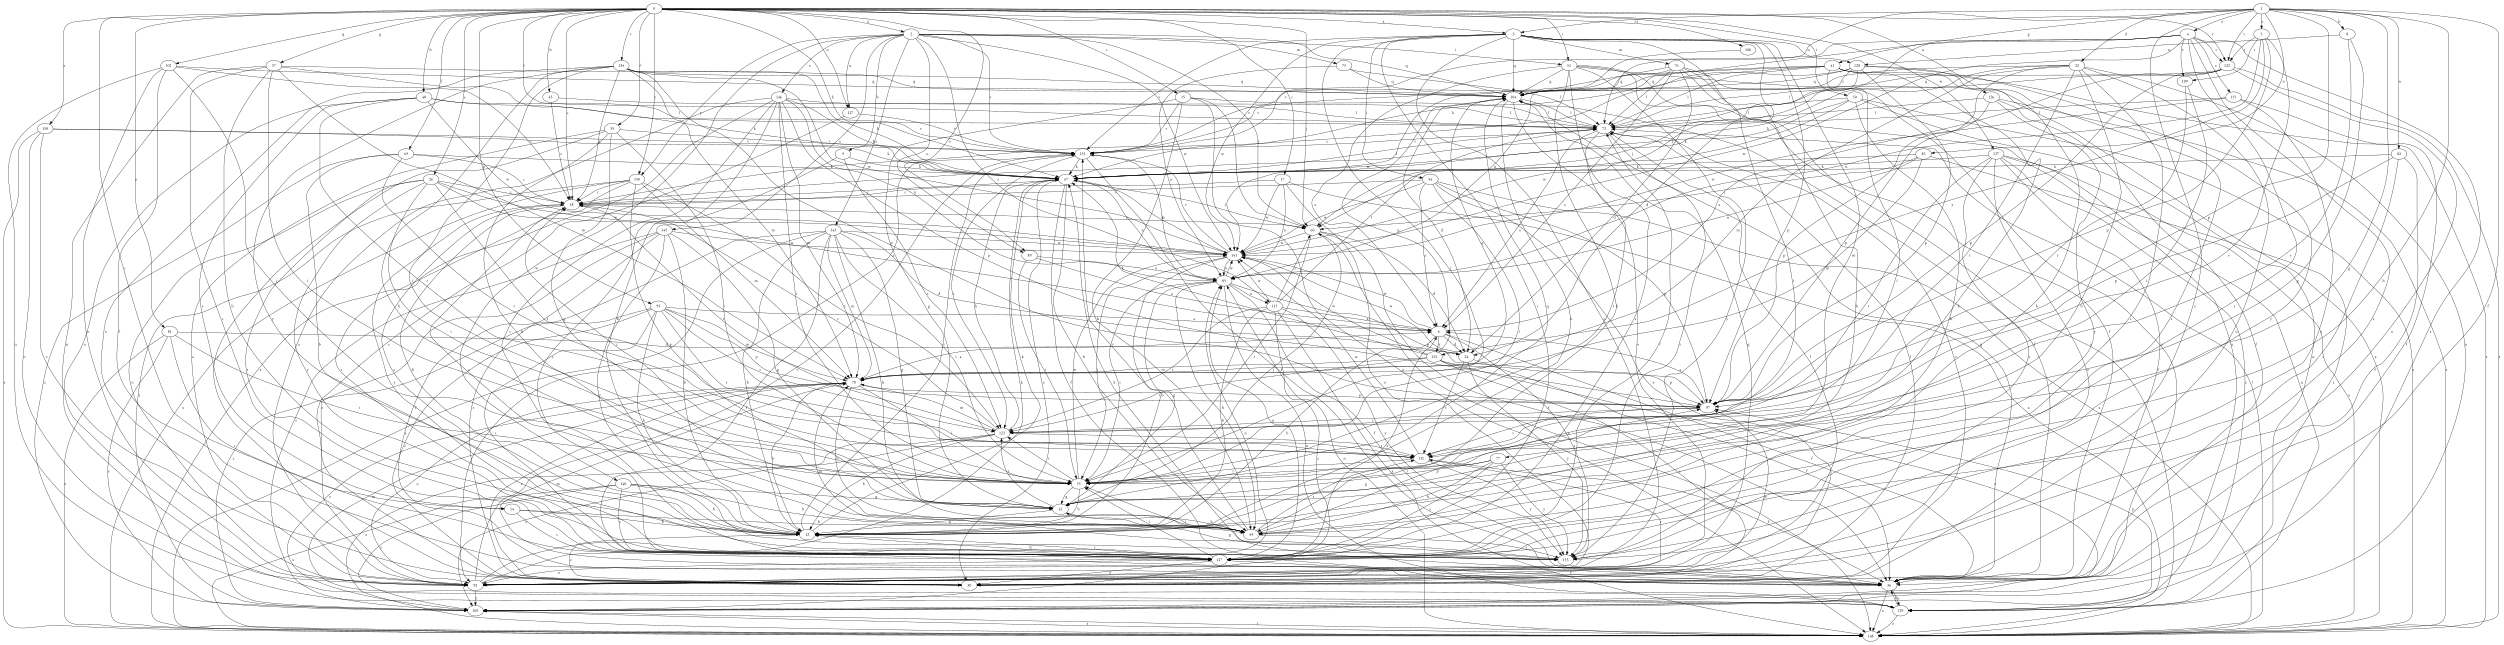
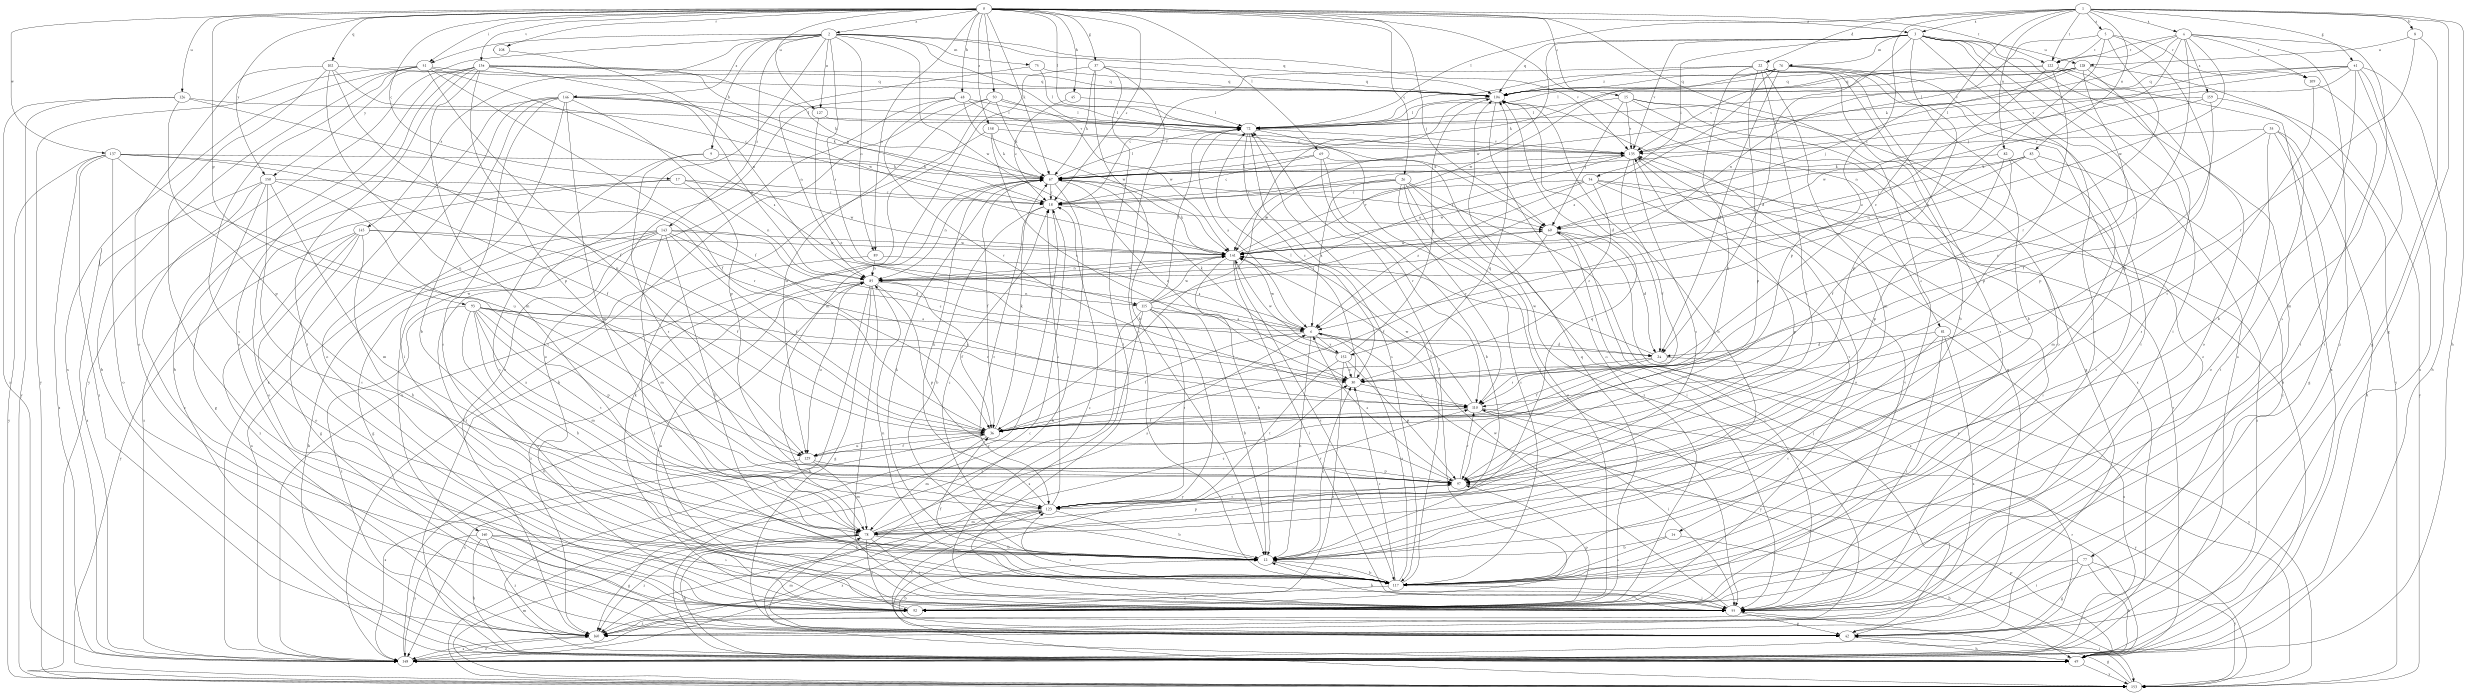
  strict digraph {
    fontname="EB Garamond"
    node [fontname="EB Garamond"]
    edge [fontname="EB Garamond"]
    0
    2
    3
    14
    15
    17
    18
    26
    35
    37
    45
    48
    50
    51
    60
    67
    69
    72
    81
    89
    93
    102
    108
    122
    126
    127
    134
    137
    150
    158
    9
    75
    104
    115
    135
    140
    141
    143
    145
    146
    97
    24
    54
    55
    76
    77
    92
    117
    128
    148
    49
    12
    42
    85
    153
    123
    110
    6
    30
    78
    129
    160
    36
    1
    4
    5
    8
    22
    41
    82
    83
    109
    159
    152
    0 -> 2 [label=a]
    0 -> 3 [label=a]
    0 -> 14 [label=c]
    0 -> 15 [label=c]
    0 -> 17 [label=c]
    0 -> 18 [label=c]
    0 -> 26 [label=e]
-   0 -> 35 [label=f]
    0 -> 37 [label=g]
    0 -> 45 [label=h]
    0 -> 48 [label=h]
    0 -> 50 [label=i]
    0 -> 51 [label=i]
    0 -> 60 [label=j]
    0 -> 67 [label=k]
    0 -> 69 [label=l]
    0 -> 72 [label=l]
    0 -> 81 [label=n]
    0 -> 89 [label=o]
    0 -> 93 [label=p]
    0 -> 102 [label=q]
    0 -> 108 [label=r]
    0 -> 122 [label=t]
    0 -> 126 [label=u]
    0 -> 127 [label=u]
    0 -> 134 [label=v]
    0 -> 137 [label=w]
    0 -> 150 [label=y]
    0 -> 158 [label=z]
    2 -> 51 [label=i]
    2 -> 60 [label=j]
    2 -> 89 [label=o]
    2 -> 127 [label=u]
    2 -> 150 [label=y]
    2 -> 9 [label=b]
    2 -> 75 [label=m]
    2 -> 104 [label=q]
    2 -> 115 [label=s]
    2 -> 135 [label=v]
    2 -> 140 [label=w]
    2 -> 141 [label=w]
    2 -> 143 [label=x]
    2 -> 145 [label=x]
    2 -> 146 [label=x]
    3 -> 104 [label=q]
    3 -> 135 [label=v]
    3 -> 141 [label=w]
    3 -> 97 [label=p]
    3 -> 24 [label=d]
    3 -> 54 [label=i]
    3 -> 55 [label=i]
    3 -> 76 [label=m]
    3 -> 77 [label=m]
    3 -> 92 [label=o]
    3 -> 117 [label=s]
    3 -> 128 [label=u]
    3 -> 148 [label=x]
    14 -> 117 [label=s]
    14 -> 49 [label=h]
    14 -> 12 [label=b]
    15 -> 60 [label=j]
    15 -> 72 [label=l]
    15 -> 135 [label=v]
    15 -> 148 [label=x]
    15 -> 49 [label=h]
    15 -> 42 [label=g]
    17 -> 18 [label=c]
    17 -> 141 [label=w]
    17 -> 92 [label=o]
    17 -> 148 [label=x]
    17 -> 85 [label=n]
    18 -> 60 [label=j]
    18 -> 12 [label=b]
    18 -> 153 [label=y]
    18 -> 123 [label=t]
    26 -> 18 [label=c]
    26 -> 141 [label=w]
    26 -> 55 [label=i]
    26 -> 92 [label=o]
    26 -> 117 [label=s]
    26 -> 153 [label=y]
    26 -> 110 [label=r]
    26 -> 6 [label=a]
    35 -> 135 [label=v]
    35 -> 55 [label=i]
    35 -> 92 [label=o]
    35 -> 49 [label=h]
    35 -> 42 [label=g]
    35 -> 30 [label=e]
    37 -> 67 [label=k]
    37 -> 104 [label=q]
    37 -> 55 [label=i]
    37 -> 117 [label=s]
    37 -> 12 [label=b]
    37 -> 78 [label=m]
-   37 -> 129 [label=u]
    45 -> 18 [label=c]
    45 -> 72 [label=l]
    48 -> 72 [label=l]
    48 -> 135 [label=v]
    48 -> 141 [label=w]
    48 -> 92 [label=o]
    48 -> 110 [label=r]
-   48 -> 14 [label=z]
+   48 -> 160 [label=z]
    50 -> 67 [label=k]
    50 -> 72 [label=l]
    50 -> 141 [label=w]
    50 -> 148 [label=x]
    50 -> 49 [label=h]
    50 -> 129 [label=u]
    51 -> 104 [label=q]
    51 -> 117 [label=s]
    51 -> 148 [label=x]
    51 -> 49 [label=h]
    51 -> 153 [label=y]
    51 -> 6 [label=a]
    51 -> 129 [label=u]
    51 -> 36 [label=f]
    60 -> 141 [label=w]
    60 -> 24 [label=d]
    60 -> 55 [label=i]
    60 -> 148 [label=x]
    60 -> 36 [label=f]
    67 -> 18 [label=c]
    67 -> 60 [label=j]
    67 -> 72 [label=l]
    67 -> 49 [label=h]
    67 -> 85 [label=n]
    67 -> 30 [label=e]
    67 -> 36 [label=f]
    69 -> 18 [label=c]
    69 -> 67 [label=k]
    69 -> 12 [label=b]
    69 -> 110 [label=r]
    69 -> 160 [label=z]
    72 -> 135 [label=v]
    72 -> 55 [label=i]
    72 -> 117 [label=s]
    72 -> 6 [label=a]
    72 -> 30 [label=e]
    81 -> 24 [label=d]
    81 -> 55 [label=i]
    81 -> 117 [label=s]
    81 -> 148 [label=x]
    81 -> 160 [label=z]
    89 -> 55 [label=i]
    89 -> 85 [label=n]
    89 -> 6 [label=a]
    93 -> 97 [label=p]
    93 -> 117 [label=s]
    93 -> 12 [label=b]
    93 -> 123 [label=t]
    93 -> 110 [label=r]
    93 -> 6 [label=a]
    93 -> 30 [label=e]
    93 -> 78 [label=m]
    93 -> 160 [label=z]
    102 -> 18 [label=c]
    102 -> 104 [label=q]
    102 -> 55 [label=i]
    102 -> 92 [label=o]
    102 -> 129 [label=u]
    102 -> 36 [label=f]
    108 -> 85 [label=n]
    122 -> 67 [label=k]
    122 -> 104 [label=q]
    122 -> 97 [label=p]
    122 -> 92 [label=o]
    122 -> 148 [label=x]
    122 -> 6 [label=a]
    126 -> 72 [label=l]
    126 -> 97 [label=p]
    126 -> 148 [label=x]
    126 -> 153 [label=y]
    126 -> 36 [label=f]
    127 -> 135 [label=v]
    127 -> 30 [label=e]
    134 -> 18 [label=g]
    134 -> 67 [label=k]
    134 -> 104 [label=q]
    134 -> 141 [label=w]
    134 -> 97 [label=p]
    134 -> 55 [label=i]
    134 -> 92 [label=o]
    134 -> 49 [label=h]
    134 -> 153 [label=y]
    134 -> 78 [label=m]
    137 -> 67 [label=k]
    137 -> 92 [label=o]
    137 -> 148 [label=x]
    137 -> 153 [label=y]
    137 -> 110 [label=r]
    137 -> 129 [label=u]
    137 -> 160 [label=z]
    137 -> 36 [label=f]
    150 -> 18 [label=c]
    150 -> 117 [label=s]
    150 -> 148 [label=x]
    150 -> 42 [label=g]
    150 -> 123 [label=t]
    150 -> 78 [label=m]
    150 -> 160 [label=z]
    158 -> 67 [label=k]
    158 -> 135 [label=v]
-   158 -> 92 [label=o]
    158 -> 148 [label=x]
    158 -> 30 [label=e]
    9 -> 67 [label=k]
    9 -> 117 [label=s]
    9 -> 123 [label=t]
    75 -> 72 [label=l]
    75 -> 104 [label=q]
    75 -> 85 [label=n]
    104 -> 72 [label=l]
    104 -> 24 [label=d]
    104 -> 92 [label=o]
    104 -> 12 [label=b]
    104 -> 36 [label=f]
    115 -> 60 [label=j]
    115 -> 72 [label=l]
    115 -> 141 [label=w]
    115 -> 148 [label=x]
    115 -> 12 [label=b]
    115 -> 153 [label=y]
    115 -> 123 [label=t]
    115 -> 6 [label=a]
    115 -> 160 [label=z]
    135 -> 67 [label=k]
    135 -> 92 [label=o]
    135 -> 85 [label=n]
    135 -> 123 [label=t]
    135 -> 36 [label=f]
    140 -> 117 [label=s]
    140 -> 148 [label=x]
    140 -> 49 [label=h]
    140 -> 12 [label=b]
    140 -> 42 [label=g]
    140 -> 160 [label=z]
    141 -> 67 [label=k]
    141 -> 135 [label=v]
    141 -> 55 [label=i]
+   141 -> 117 [label=s]
    141 -> 12 [label=b]
    141 -> 85 [label=n]
    143 -> 141 [label=w]
    143 -> 24 [label=d]
    143 -> 55 [label=i]
    143 -> 148 [label=x]
    143 -> 49 [label=h]
    143 -> 12 [label=b]
    143 -> 42 [label=g]
    143 -> 30 [label=e]
    143 -> 78 [label=m]
    143 -> 36 [label=f]
    145 -> 141 [label=w]
    145 -> 92 [label=o]
    145 -> 12 [label=b]
    145 -> 42 [label=g]
    145 -> 153 [label=y]
    145 -> 160 [label=z]
    145 -> 36 [label=f]
    146 -> 67 [label=k]
    146 -> 72 [label=l]
    146 -> 97 [label=p]
    146 -> 55 [label=i]
    146 -> 92 [label=o]
    146 -> 117 [label=s]
    146 -> 148 [label=x]
    146 -> 12 [label=b]
    146 -> 85 [label=n]
    146 -> 78 [label=m]
    97 -> 123 [label=t]
    97 -> 110 [label=r]
    97 -> 6 [label=a]
    24 -> 141 [label=w]
    24 -> 153 [label=y]
    24 -> 110 [label=r]
    24 -> 36 [label=f]
    54 -> 18 [label=c]
    54 -> 141 [label=w]
    54 -> 97 [label=p]
    54 -> 55 [label=i]
    54 -> 148 [label=x]
    54 -> 6 [label=a]
    54 -> 30 [label=e]
    55 -> 18 [label=c]
    55 -> 141 [label=w]
    55 -> 12 [label=b]
    55 -> 42 [label=g]
    55 -> 123 [label=t]
    76 -> 72 [label=l]
    76 -> 104 [label=q]
    76 -> 141 [label=w]
    76 -> 24 [label=d]
    76 -> 55 [label=i]
    76 -> 12 [label=b]
    76 -> 6 [label=a]
    76 -> 160 [label=z]
    77 -> 55 [label=i]
    77 -> 117 [label=s]
    77 -> 49 [label=h]
    77 -> 42 [label=g]
    77 -> 153 [label=y]
    92 -> 67 [label=k]
    92 -> 72 [label=l]
    92 -> 104 [label=q]
    92 -> 135 [label=v]
    92 -> 97 [label=p]
    92 -> 85 [label=n]
    92 -> 160 [label=z]
    117 -> 72 [label=l]
    117 -> 55 [label=i]
    117 -> 92 [label=o]
    117 -> 12 [label=b]
    117 -> 85 [label=n]
    117 -> 6 [label=a]
    117 -> 30 [label=e]
    117 -> 36 [label=f]
    128 -> 60 [label=j]
    128 -> 72 [label=l]
    128 -> 104 [label=q]
    128 -> 135 [label=v]
    128 -> 97 [label=p]
    128 -> 117 [label=s]
    128 -> 153 [label=y]
-   148 -> 72 [label=l]
    148 -> 85 [label=n]
    148 -> 160 [label=z]
    49 -> 18 [label=c]
    49 -> 135 [label=v]
    49 -> 97 [label=p]
    49 -> 153 [label=y]
    49 -> 110 [label=r]
    12 -> 18 [label=c]
    12 -> 67 [label=k]
    12 -> 135 [label=v]
    12 -> 117 [label=s]
    12 -> 30 [label=e]
    42 -> 60 [label=j]
    42 -> 104 [label=q]
    42 -> 49 [label=h]
    42 -> 12 [label=b]
    42 -> 123 [label=t]
-   152 -> 78 [label=m]
+   42 -> 78 [label=m]
    85 -> 115 [label=n]
    85 -> 141 [label=w]
    85 -> 97 [label=p]
    85 -> 55 [label=i]
    85 -> 49 [label=h]
    85 -> 42 [label=g]
    85 -> 129 [label=u]
+   85 -> 160 [label=z]
    85 -> 36 [label=f]
    153 -> 55 [label=i]
    153 -> 42 [label=g]
    153 -> 78 [label=m]
    123 -> 18 [label=c]
    123 -> 67 [label=k]
    123 -> 148 [label=x]
    123 -> 12 [label=b]
    123 -> 110 [label=r]
    123 -> 78 [label=m]
    123 -> 160 [label=z]
    110 -> 141 [label=w]
    110 -> 55 [label=i]
    110 -> 153 [label=y]
    110 -> 36 [label=f]
    6 -> 141 [label=w]
    6 -> 24 [label=d]
    6 -> 12 [label=b]
    6 -> 153 [label=y]
    6 -> 36 [label=f]
    6 -> 152 [label=y]
    30 -> 72 [label=l]
    30 -> 110 [label=r]
    78 -> 104 [label=q]
    78 -> 97 [label=p]
    78 -> 55 [label=i]
    78 -> 92 [label=o]
    78 -> 49 [label=h]
    78 -> 12 [label=b]
    78 -> 6 [label=a]
    78 -> 30 [label=e]
    78 -> 160 [label=z]
    129 -> 97 [label=p]
    129 -> 148 [label=x]
    129 -> 78 [label=m]
    129 -> 36 [label=f]
    160 -> 148 [label=x]
    36 -> 67 [label=k]
    36 -> 104 [label=q]
    36 -> 148 [label=x]
    36 -> 78 [label=m]
    36 -> 129 [label=u]
    1 -> 3 [label=a]
    1 -> 72 [label=l]
    1 -> 122 [label=t]
    1 -> 97 [label=p]
    1 -> 49 [label=h]
    1 -> 42 [label=g]
    1 -> 30 [label=e]
-   1 -> 36 [label=f]
    1 -> 4 [label=a]
    1 -> 5 [label=a]
    1 -> 8 [label=b]
    1 -> 22 [label=d]
    1 -> 41 [label=g]
    1 -> 82 [label=n]
    1 -> 83 [label=n]
    4 -> 60 [label=j]
    4 -> 67 [label=k]
    4 -> 122 [label=t]
    4 -> 135 [label=v]
    4 -> 141 [label=w]
    4 -> 117 [label=s]
    4 -> 30 [label=e]
    4 -> 160 [label=z]
    4 -> 109 [label=r]
    4 -> 159 [label=z]
    5 -> 122 [label=t]
    5 -> 97 [label=p]
    5 -> 85 [label=n]
    5 -> 110 [label=r]
    5 -> 109 [label=r]
    5 -> 152 [label=y]
    8 -> 128 [label=u]
    8 -> 42 [label=g]
    8 -> 110 [label=r]
    22 -> 18 [label=c]
    22 -> 104 [label=z]
    22 -> 97 [label=p]
    22 -> 92 [label=o]
    22 -> 117 [label=s]
    22 -> 12 [label=b]
    22 -> 123 [label=t]
    22 -> 78 [label=m]
    22 -> 129 [label=u]
    41 -> 18 [label=c]
    41 -> 72 [label=l]
    41 -> 104 [label=q]
    41 -> 135 [label=v]
    41 -> 55 [label=i]
    41 -> 148 [label=x]
    41 -> 49 [label=h]
    41 -> 12 [label=b]
    82 -> 67 [label=k]
    82 -> 97 [label=p]
    82 -> 117 [label=s]
    82 -> 36 [label=f]
    83 -> 60 [label=j]
    83 -> 67 [label=k]
    83 -> 85 [label=n]
    83 -> 78 [label=m]
    83 -> 160 [label=z]
    109 -> 55 [label=i]
    109 -> 123 [label=t]
    159 -> 72 [label=l]
    159 -> 141 [label=w]
    159 -> 153 [label=y]
    159 -> 36 [label=f]
    152 -> 67 [label=k]
    152 -> 104 [label=q]
    152 -> 141 [label=w]
    152 -> 97 [label=p]
    152 -> 123 [label=t]
    152 -> 30 [label=e]
    152 -> 160 [label=z]
  }
